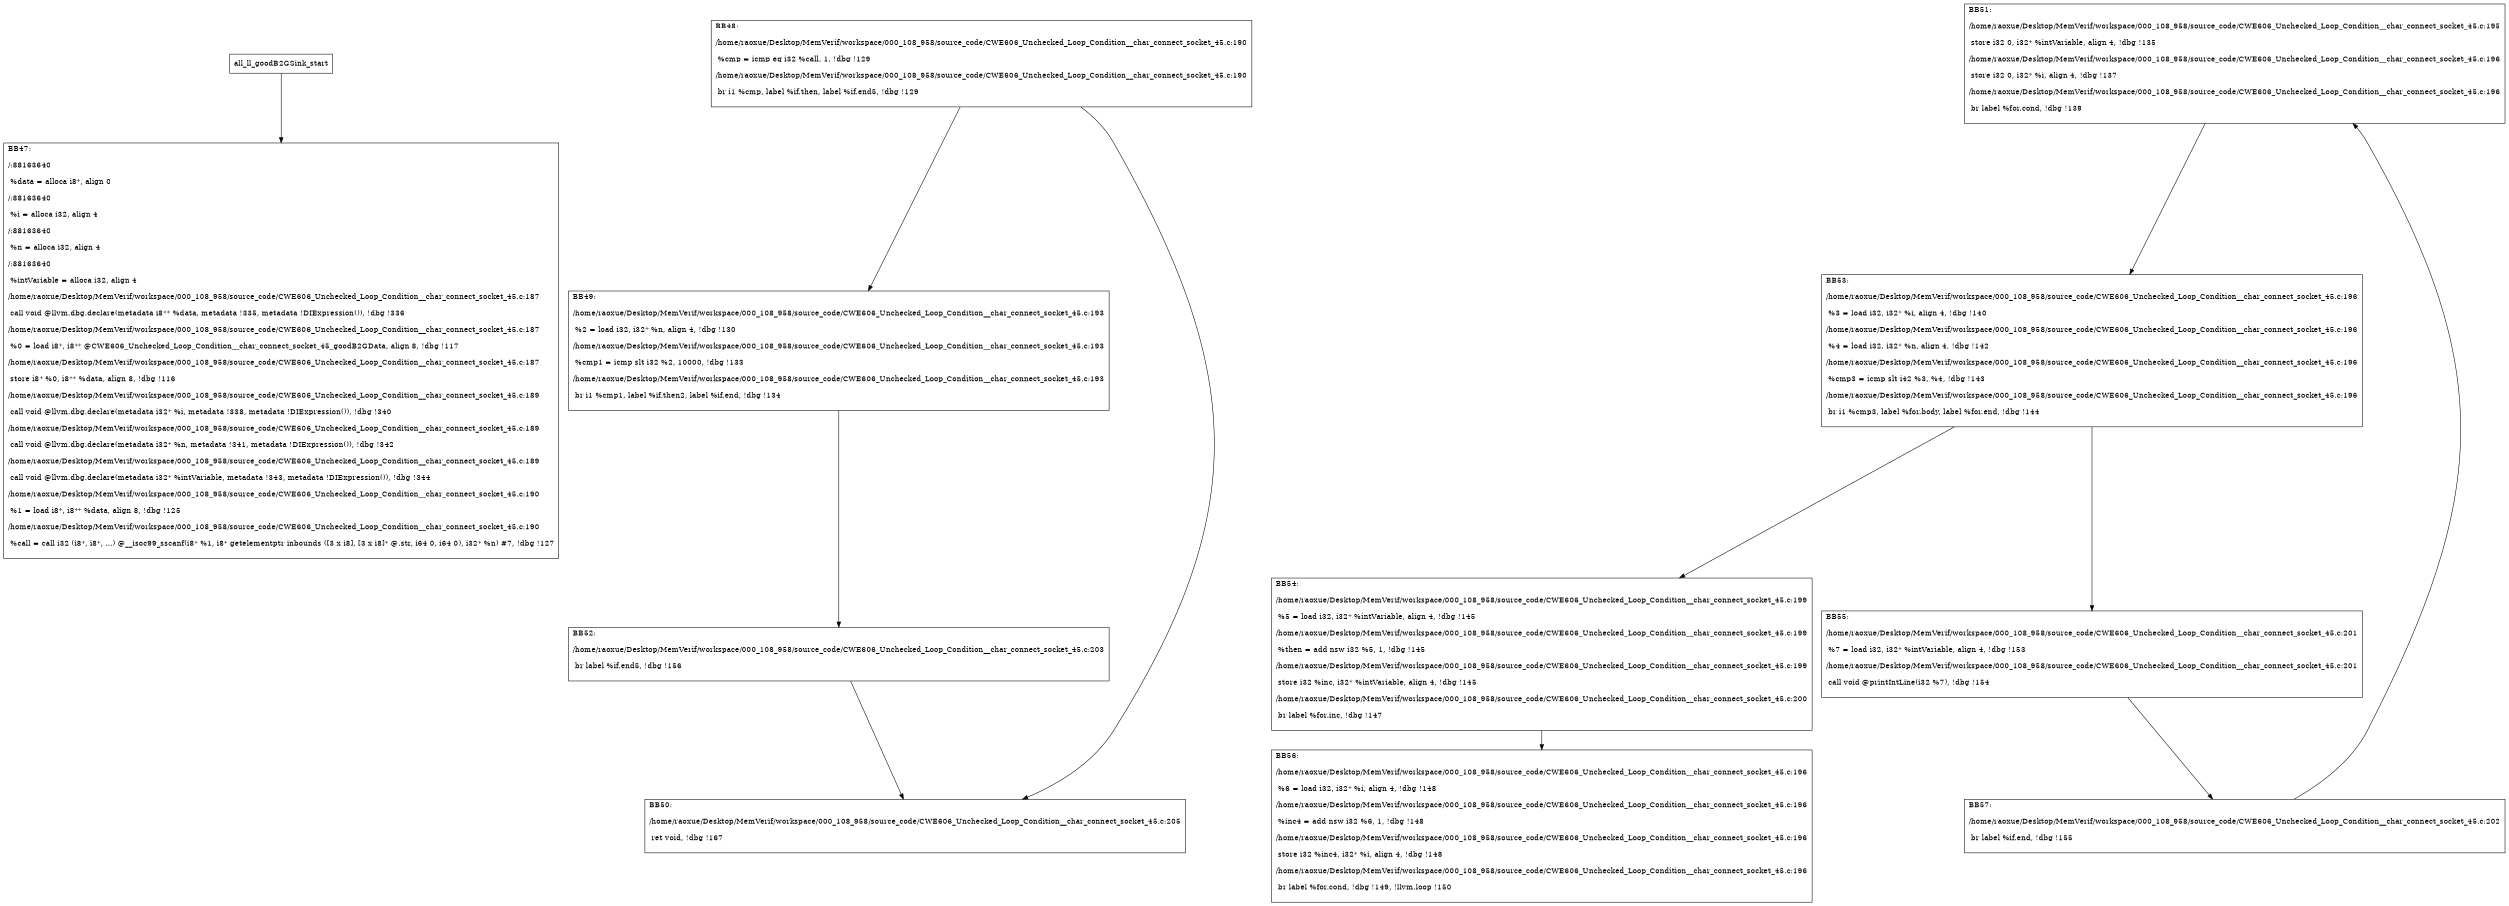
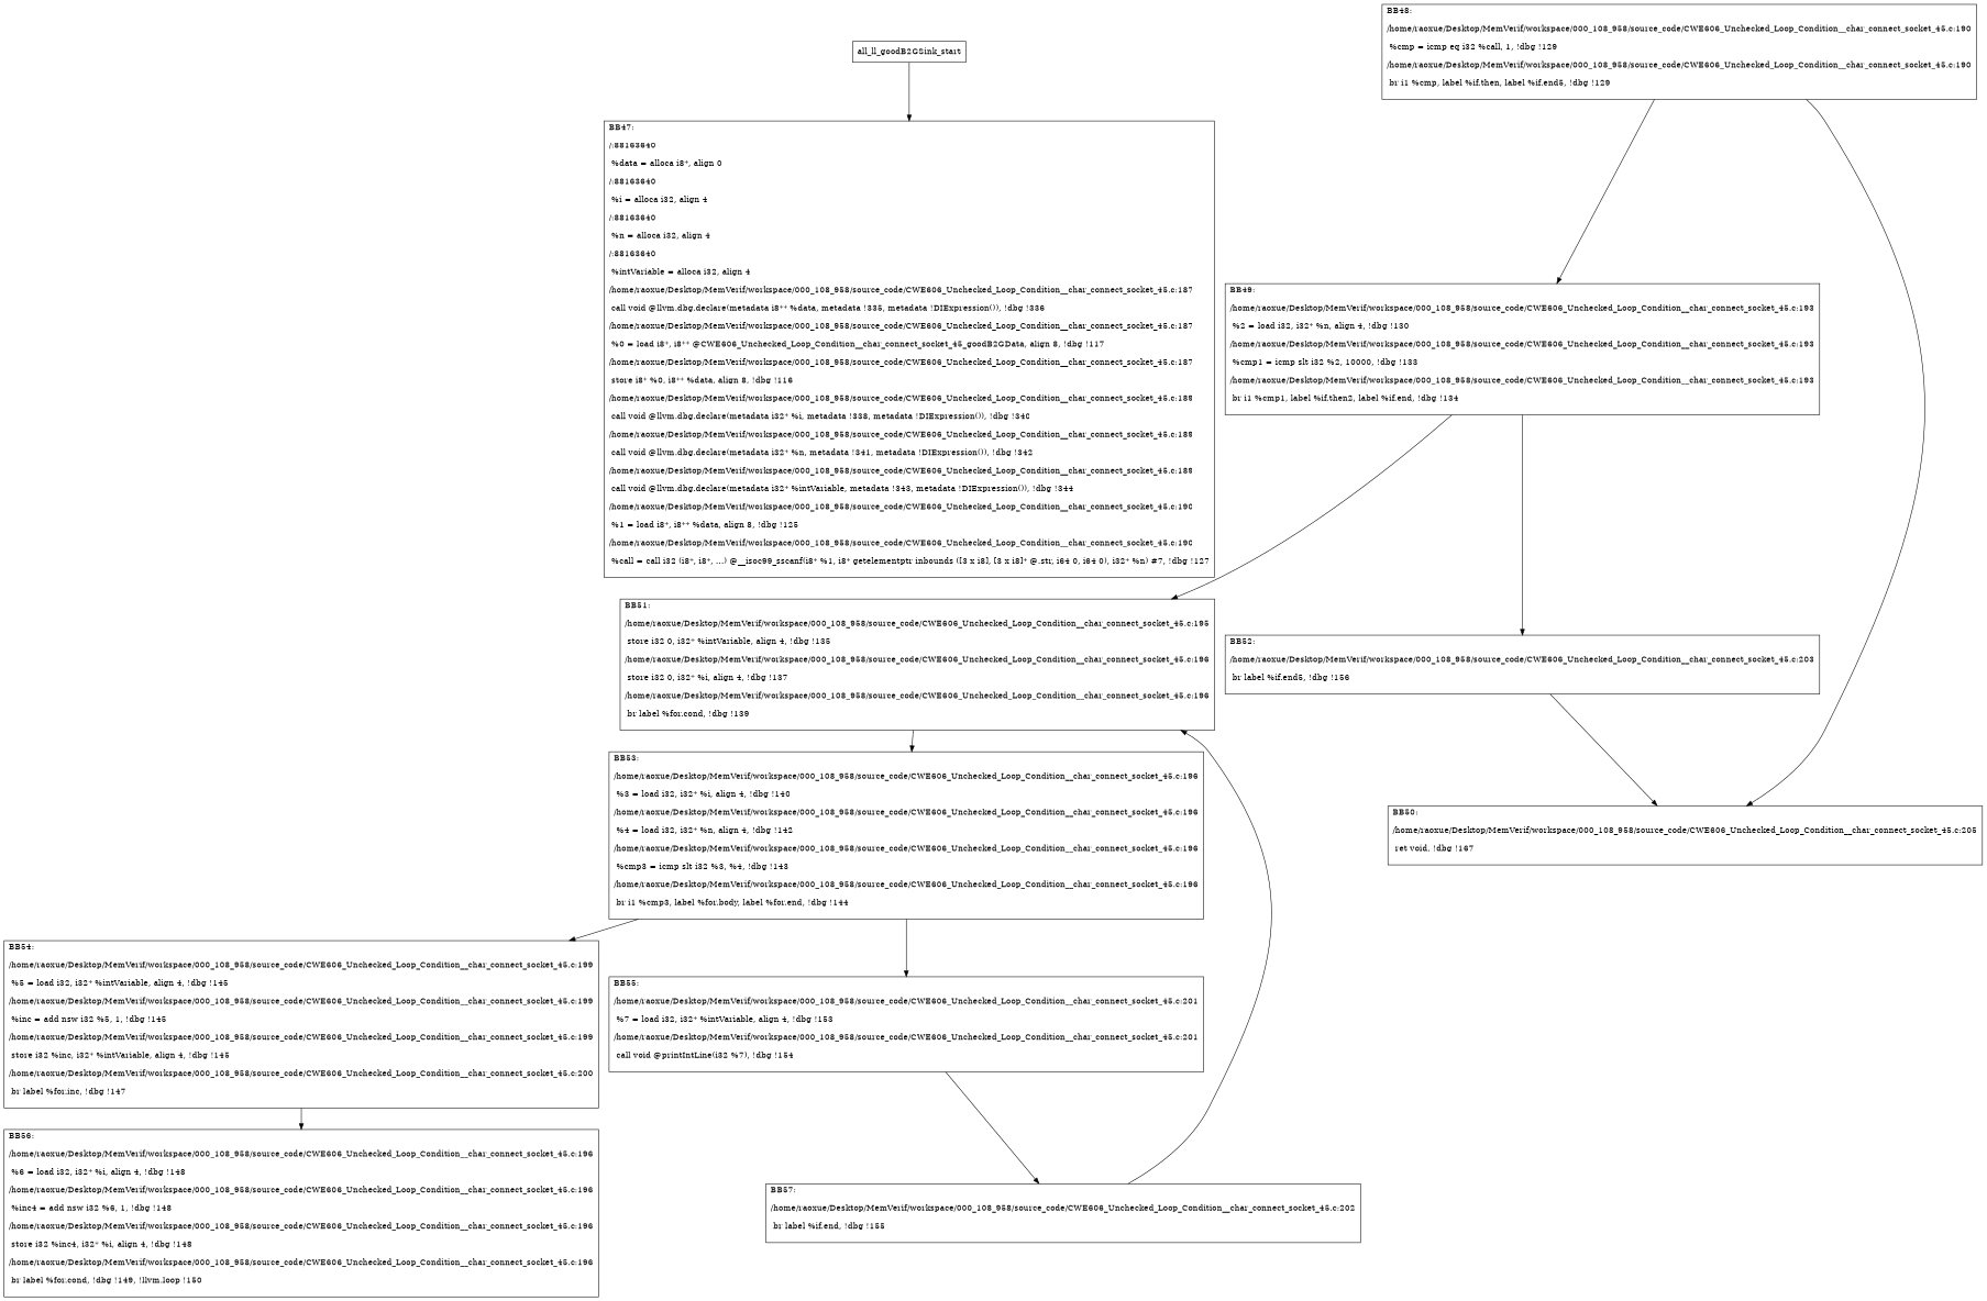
  digraph {
    node [shape=record]
    n1 [label="{all_ll_goodB2GSink_start}"]
    n2 [label="{BB47:\l\l/:88163640\l\n  %data = alloca i8*, align 0\l\n/:88163640\l\n  %i = alloca i32, align 4\l\n/:88163640\l\n  %n = alloca i32, align 4\l\n/:88163640\l\n  %intVariable = alloca i32, align 4\l\n/home/raoxue/Desktop/MemVerif/workspace/000_108_958/source_code/CWE606_Unchecked_Loop_Condition__char_connect_socket_45.c:187\l\n  call void @llvm.dbg.declare(metadata i8** %data, metadata !335, metadata !DIExpression()), !dbg !336\l\n/home/raoxue/Desktop/MemVerif/workspace/000_108_958/source_code/CWE606_Unchecked_Loop_Condition__char_connect_socket_45.c:187\l\n  %0 = load i8*, i8** @CWE606_Unchecked_Loop_Condition__char_connect_socket_45_goodB2GData, align 8, !dbg !117\l\n/home/raoxue/Desktop/MemVerif/workspace/000_108_958/source_code/CWE606_Unchecked_Loop_Condition__char_connect_socket_45.c:187\l\n  store i8* %0, i8** %data, align 8, !dbg !116\l\n/home/raoxue/Desktop/MemVerif/workspace/000_108_958/source_code/CWE606_Unchecked_Loop_Condition__char_connect_socket_45.c:189\l\n  call void @llvm.dbg.declare(metadata i32* %i, metadata !338, metadata !DIExpression()), !dbg !340\l\n/home/raoxue/Desktop/MemVerif/workspace/000_108_958/source_code/CWE606_Unchecked_Loop_Condition__char_connect_socket_45.c:189\l\n  call void @llvm.dbg.declare(metadata i32* %n, metadata !341, metadata !DIExpression()), !dbg !342\l\n/home/raoxue/Desktop/MemVerif/workspace/000_108_958/source_code/CWE606_Unchecked_Loop_Condition__char_connect_socket_45.c:189\l\n  call void @llvm.dbg.declare(metadata i32* %intVariable, metadata !343, metadata !DIExpression()), !dbg !344\l\n/home/raoxue/Desktop/MemVerif/workspace/000_108_958/source_code/CWE606_Unchecked_Loop_Condition__char_connect_socket_45.c:190\l\n  %1 = load i8*, i8** %data, align 8, !dbg !125\l\n/home/raoxue/Desktop/MemVerif/workspace/000_108_958/source_code/CWE606_Unchecked_Loop_Condition__char_connect_socket_45.c:190\l\n  %call = call i32 (i8*, i8*, ...) @__isoc99_sscanf(i8* %1, i8* getelementptr inbounds ([3 x i8], [3 x i8]* @.str, i64 0, i64 0), i32* %n) #7, !dbg !127\l\n}"]
    n3 [label="{BB48:\l\l/home/raoxue/Desktop/MemVerif/workspace/000_108_958/source_code/CWE606_Unchecked_Loop_Condition__char_connect_socket_45.c:190\l\n  %cmp = icmp eq i32 %call, 1, !dbg !129\l\n/home/raoxue/Desktop/MemVerif/workspace/000_108_958/source_code/CWE606_Unchecked_Loop_Condition__char_connect_socket_45.c:190\l\n  br i1 %cmp, label %if.then, label %if.end5, !dbg !129\l\n}"]
    n4 [label="{BB49:\l\l/home/raoxue/Desktop/MemVerif/workspace/000_108_958/source_code/CWE606_Unchecked_Loop_Condition__char_connect_socket_45.c:193\l\n  %2 = load i32, i32* %n, align 4, !dbg !130\l\n/home/raoxue/Desktop/MemVerif/workspace/000_108_958/source_code/CWE606_Unchecked_Loop_Condition__char_connect_socket_45.c:193\l\n  %cmp1 = icmp slt i32 %2, 10000, !dbg !133\l\n/home/raoxue/Desktop/MemVerif/workspace/000_108_958/source_code/CWE606_Unchecked_Loop_Condition__char_connect_socket_45.c:193\l\n  br i1 %cmp1, label %if.then2, label %if.end, !dbg !134\l\n}"]
    n5 [label="{BB50:\l\l/home/raoxue/Desktop/MemVerif/workspace/000_108_958/source_code/CWE606_Unchecked_Loop_Condition__char_connect_socket_45.c:205\l\n  ret void, !dbg !167\l\n}"]
    n6 [label="{BB51:\l\l/home/raoxue/Desktop/MemVerif/workspace/000_108_958/source_code/CWE606_Unchecked_Loop_Condition__char_connect_socket_45.c:195\l\n  store i32 0, i32* %intVariable, align 4, !dbg !135\l\n/home/raoxue/Desktop/MemVerif/workspace/000_108_958/source_code/CWE606_Unchecked_Loop_Condition__char_connect_socket_45.c:196\l\n  store i32 0, i32* %i, align 4, !dbg !137\l\n/home/raoxue/Desktop/MemVerif/workspace/000_108_958/source_code/CWE606_Unchecked_Loop_Condition__char_connect_socket_45.c:196\l\n  br label %for.cond, !dbg !139\l\n}"]
    n7 [label="{BB52:\l\l/home/raoxue/Desktop/MemVerif/workspace/000_108_958/source_code/CWE606_Unchecked_Loop_Condition__char_connect_socket_45.c:203\l\n  br label %if.end5, !dbg !156\l\n}"]
-   n8 [label="{BB53:\l\l/home/raoxue/Desktop/MemVerif/workspace/000_108_958/source_code/CWE606_Unchecked_Loop_Condition__char_connect_socket_45.c:196\l\n  %3 = load i32, i32* %i, align 4, !dbg !140\l\n/home/raoxue/Desktop/MemVerif/workspace/000_108_958/source_code/CWE606_Unchecked_Loop_Condition__char_connect_socket_45.c:196\l\n  %4 = load i32, i32* %n, align 4, !dbg !142\l\n/home/raoxue/Desktop/MemVerif/workspace/000_108_958/source_code/CWE606_Unchecked_Loop_Condition__char_connect_socket_45.c:196\l\n  %cmp3 = icmp slt i42 %3, %4, !dbg !143\l\n/home/raoxue/Desktop/MemVerif/workspace/000_108_958/source_code/CWE606_Unchecked_Loop_Condition__char_connect_socket_45.c:196\l\n  br i1 %cmp3, label %for.body, label %for.end, !dbg !144\l\n}"]
-   n9 [label="{BB54:\l\l/home/raoxue/Desktop/MemVerif/workspace/000_108_958/source_code/CWE606_Unchecked_Loop_Condition__char_connect_socket_45.c:199\l\n  %5 = load i32, i32* %intVariable, align 4, !dbg !145\l\n/home/raoxue/Desktop/MemVerif/workspace/000_108_958/source_code/CWE606_Unchecked_Loop_Condition__char_connect_socket_45.c:199\l\n  %then = add nsw i32 %5, 1, !dbg !145\l\n/home/raoxue/Desktop/MemVerif/workspace/000_108_958/source_code/CWE606_Unchecked_Loop_Condition__char_connect_socket_45.c:199\l\n  store i32 %inc, i32* %intVariable, align 4, !dbg !145\l\n/home/raoxue/Desktop/MemVerif/workspace/000_108_958/source_code/CWE606_Unchecked_Loop_Condition__char_connect_socket_45.c:200\l\n  br label %for.inc, !dbg !147\l\n}"]
+   n8 [label="{BB53:\l\l/home/raoxue/Desktop/MemVerif/workspace/000_108_958/source_code/CWE606_Unchecked_Loop_Condition__char_connect_socket_45.c:196\l\n  %3 = load i32, i32* %i, align 4, !dbg !140\l\n/home/raoxue/Desktop/MemVerif/workspace/000_108_958/source_code/CWE606_Unchecked_Loop_Condition__char_connect_socket_45.c:196\l\n  %4 = load i32, i32* %n, align 4, !dbg !142\l\n/home/raoxue/Desktop/MemVerif/workspace/000_108_958/source_code/CWE606_Unchecked_Loop_Condition__char_connect_socket_45.c:196\l\n  %cmp3 = icmp slt i32 %3, %4, !dbg !143\l\n/home/raoxue/Desktop/MemVerif/workspace/000_108_958/source_code/CWE606_Unchecked_Loop_Condition__char_connect_socket_45.c:196\l\n  br i1 %cmp3, label %for.body, label %for.end, !dbg !144\l\n}"]
+   n9 [label="{BB54:\l\l/home/raoxue/Desktop/MemVerif/workspace/000_108_958/source_code/CWE606_Unchecked_Loop_Condition__char_connect_socket_45.c:199\l\n  %5 = load i32, i32* %intVariable, align 4, !dbg !145\l\n/home/raoxue/Desktop/MemVerif/workspace/000_108_958/source_code/CWE606_Unchecked_Loop_Condition__char_connect_socket_45.c:199\l\n  %inc = add nsw i32 %5, 1, !dbg !145\l\n/home/raoxue/Desktop/MemVerif/workspace/000_108_958/source_code/CWE606_Unchecked_Loop_Condition__char_connect_socket_45.c:199\l\n  store i32 %inc, i32* %intVariable, align 4, !dbg !145\l\n/home/raoxue/Desktop/MemVerif/workspace/000_108_958/source_code/CWE606_Unchecked_Loop_Condition__char_connect_socket_45.c:200\l\n  br label %for.inc, !dbg !147\l\n}"]
    n10 [label="{BB55:\l\l/home/raoxue/Desktop/MemVerif/workspace/000_108_958/source_code/CWE606_Unchecked_Loop_Condition__char_connect_socket_45.c:201\l\n  %7 = load i32, i32* %intVariable, align 4, !dbg !153\l\n/home/raoxue/Desktop/MemVerif/workspace/000_108_958/source_code/CWE606_Unchecked_Loop_Condition__char_connect_socket_45.c:201\l\n  call void @printIntLine(i32 %7), !dbg !154\l\n}"]
    n11 [label="{BB56:\l\l/home/raoxue/Desktop/MemVerif/workspace/000_108_958/source_code/CWE606_Unchecked_Loop_Condition__char_connect_socket_45.c:196\l\n  %6 = load i32, i32* %i, align 4, !dbg !148\l\n/home/raoxue/Desktop/MemVerif/workspace/000_108_958/source_code/CWE606_Unchecked_Loop_Condition__char_connect_socket_45.c:196\l\n  %inc4 = add nsw i32 %6, 1, !dbg !148\l\n/home/raoxue/Desktop/MemVerif/workspace/000_108_958/source_code/CWE606_Unchecked_Loop_Condition__char_connect_socket_45.c:196\l\n  store i32 %inc4, i32* %i, align 4, !dbg !148\l\n/home/raoxue/Desktop/MemVerif/workspace/000_108_958/source_code/CWE606_Unchecked_Loop_Condition__char_connect_socket_45.c:196\l\n  br label %for.cond, !dbg !149, !llvm.loop !150\l\n}"]
    n12 [label="{BB57:\l\l/home/raoxue/Desktop/MemVerif/workspace/000_108_958/source_code/CWE606_Unchecked_Loop_Condition__char_connect_socket_45.c:202\l\n  br label %if.end, !dbg !155\l\n}"]
    n1 -> n2
    n3 -> n4
    n3 -> n5
+   n4 -> n6
    n4 -> n7
    n6 -> n8
    n7 -> n5
    n8 -> n9
    n8 -> n10
    n9 -> n11
    n10 -> n12
    n12 -> n6
  }
